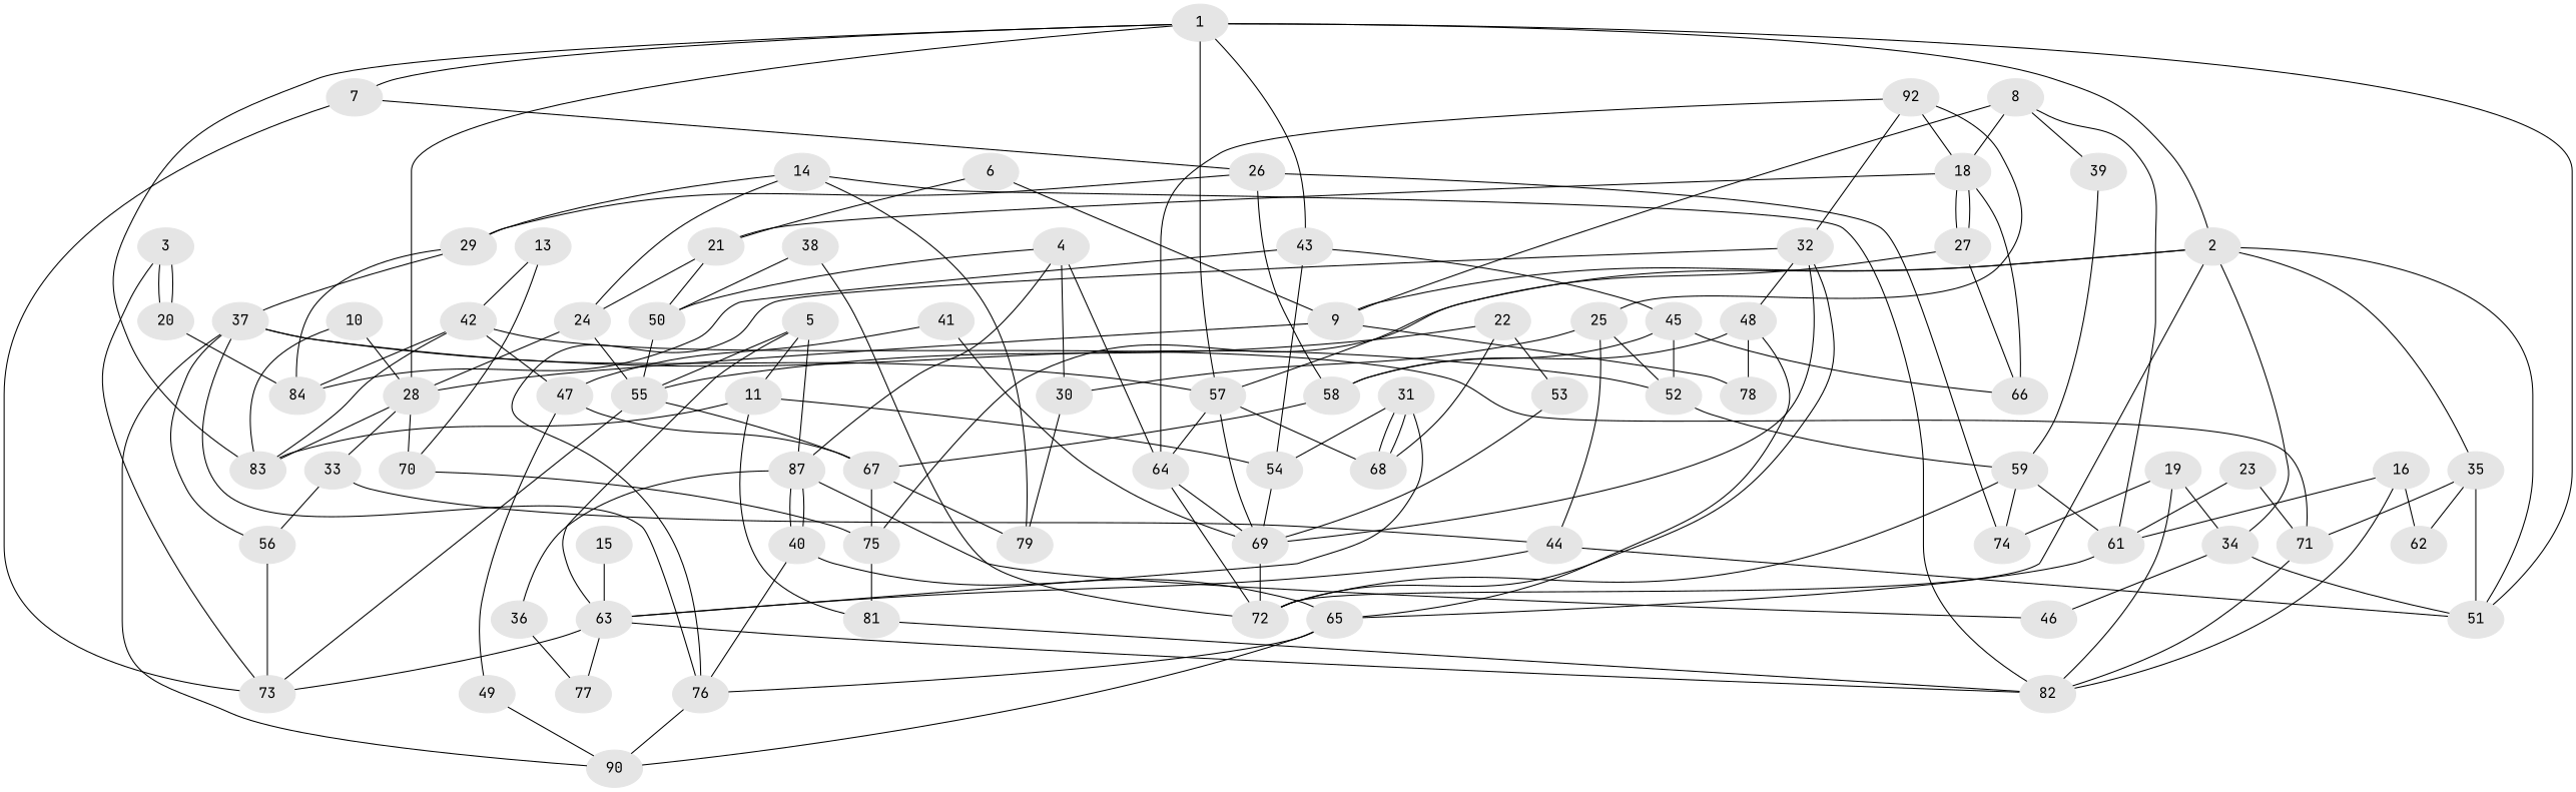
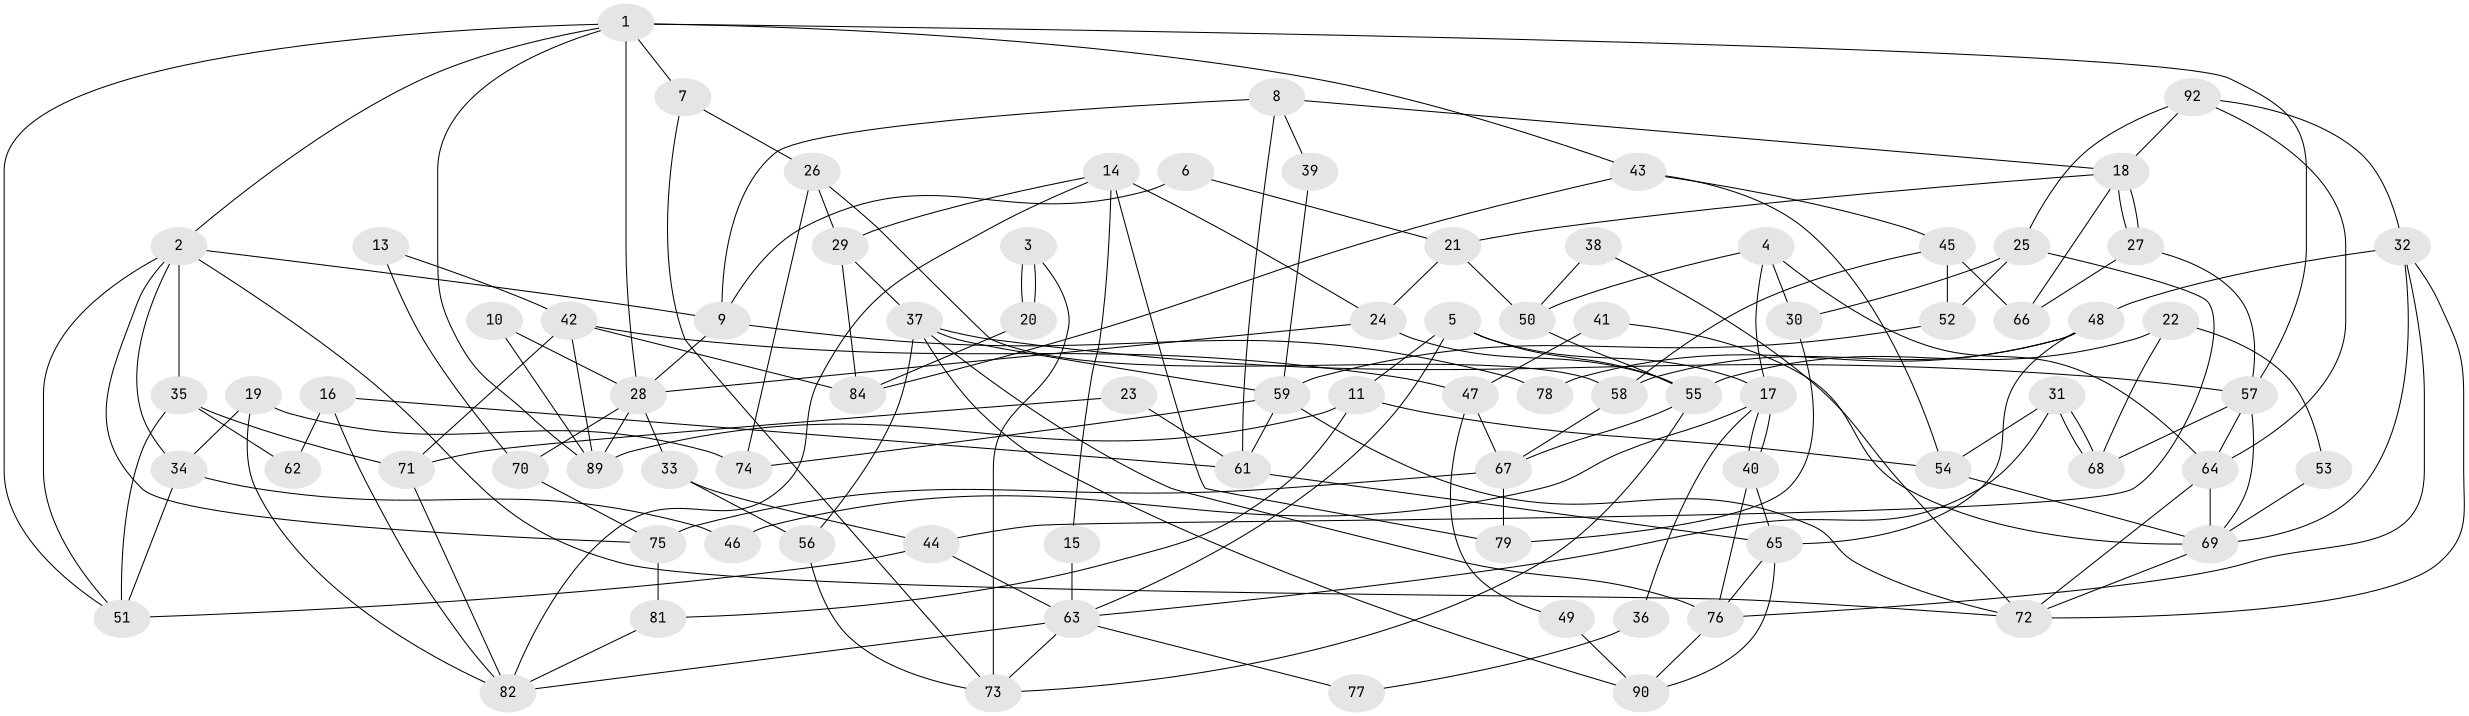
  graph {
    fontname="JetBrains Mono"
    node [color=gray90 fontname="JetBrains Mono" style=filled]
    edge [fontname="JetBrains Mono"]
    1
    2
    7
    28
    43
    51
    57
-   83
+   83 [label=89]
    9
    34
    35
    72
    75
    73
    26
    70
    33
    54
    84
    45
    64
    68
    69
    78
    46
    62
    71
    81
    3
    20
    4
-   17 [label=87]
+   17
    30
    50
    36
    40
    79
    55
    5
    11
    63
    67
    82
    77
    6
    21
    24
    29
    74
    58
    8
    18
    39
    61
    27
    66
    59
    65
    10
    n60 [label=92]
    25
    32
    44
    52
    48
    76
    13
    42
    47
    14
    15
    37
    16
    19
    22
    53
    23
    56
    n79 [label=90]
    31
    38
    41
    49
    1 -- 2
    1 -- 7
    1 -- 28
    1 -- 43
    1 -- 51
    1 -- 57
    1 -- 83
    2 -- 51
    2 -- 9
    2 -- 34
    2 -- 35
    2 -- 72
    2 -- 75
    7 -- 73
    7 -- 26
    28 -- 83
    28 -- 70
    28 -- 33
    43 -- 54
    43 -- 84
    43 -- 45
    57 -- 64
    57 -- 68
    57 -- 69
    9 -- 28
    9 -- 78
    34 -- 51
    34 -- 46
    35 -- 51
    35 -- 62
    35 -- 71
    75 -- 81
    26 -- 29
    26 -- 74
    26 -- 58
    70 -- 75
    33 -- 44
    33 -- 56
    54 -- 69
    45 -- 58
    45 -- 66
    45 -- 52
    64 -- 72
    64 -- 69
    69 -- 72
    71 -- 82
    81 -- 82
    3 -- 73
    3 -- 20
    3 -- 20
    20 -- 84
    4 -- 64
    4 -- 17
    4 -- 30
    4 -- 50
    17 -- 46
    17 -- 36
    17 -- 40
    17 -- 40
    30 -- 79
    50 -- 55
    36 -- 77
    40 -- 65
    40 -- 76
    55 -- 73
    55 -- 67
    5 -- 17
    5 -- 55
    5 -- 11
    5 -- 63
    11 -- 83
    11 -- 54
    11 -- 81
    63 -- 73
    63 -- 82
    63 -- 77
    67 -- 75
    67 -- 79
    6 -- 9
    6 -- 21
    21 -- 50
    21 -- 24
    24 -- 28
    24 -- 55
    29 -- 84
    29 -- 37
    58 -- 67
    8 -- 9
    8 -- 18
    8 -- 39
    8 -- 61
    18 -- 21
    18 -- 27
    18 -- 27
    18 -- 66
    39 -- 59
    61 -- 65
    27 -- 57
    27 -- 66
    59 -- 72
    59 -- 74
    59 -- 61
    65 -- 76
    65 -- n79
    10 -- 28
    10 -- 83
    n60 -- 64
    n60 -- 18
    n60 -- 25
    n60 -- 32
    25 -- 30
    25 -- 44
    25 -- 52
    32 -- 72
    32 -- 69
    32 -- 48
    32 -- 76
    44 -- 51
    44 -- 63
    52 -- 59
    48 -- 78
    48 -- 58
    48 -- 65
    76 -- n79
    13 -- 70
    13 -- 42
    42 -- 83
    42 -- 84
    42 -- 71
    42 -- 47
    47 -- 67
    47 -- 49
    14 -- 79
    14 -- 82
    14 -- 24
    14 -- 29
+   14 -- 15
    15 -- 63
    37 -- 57
-   37 -- 52
+   37 -- 59
    37 -- 76
    37 -- 56
    37 -- n79
    16 -- 62
    16 -- 82
    16 -- 61
    19 -- 34
    19 -- 82
    19 -- 74
    22 -- 68
    22 -- 55
    22 -- 53
    53 -- 69
    23 -- 71
    23 -- 61
    56 -- 73
    31 -- 54
    31 -- 68
    31 -- 68
    31 -- 63
    38 -- 72
    38 -- 50
    41 -- 69
    41 -- 47
    49 -- n79
  }
